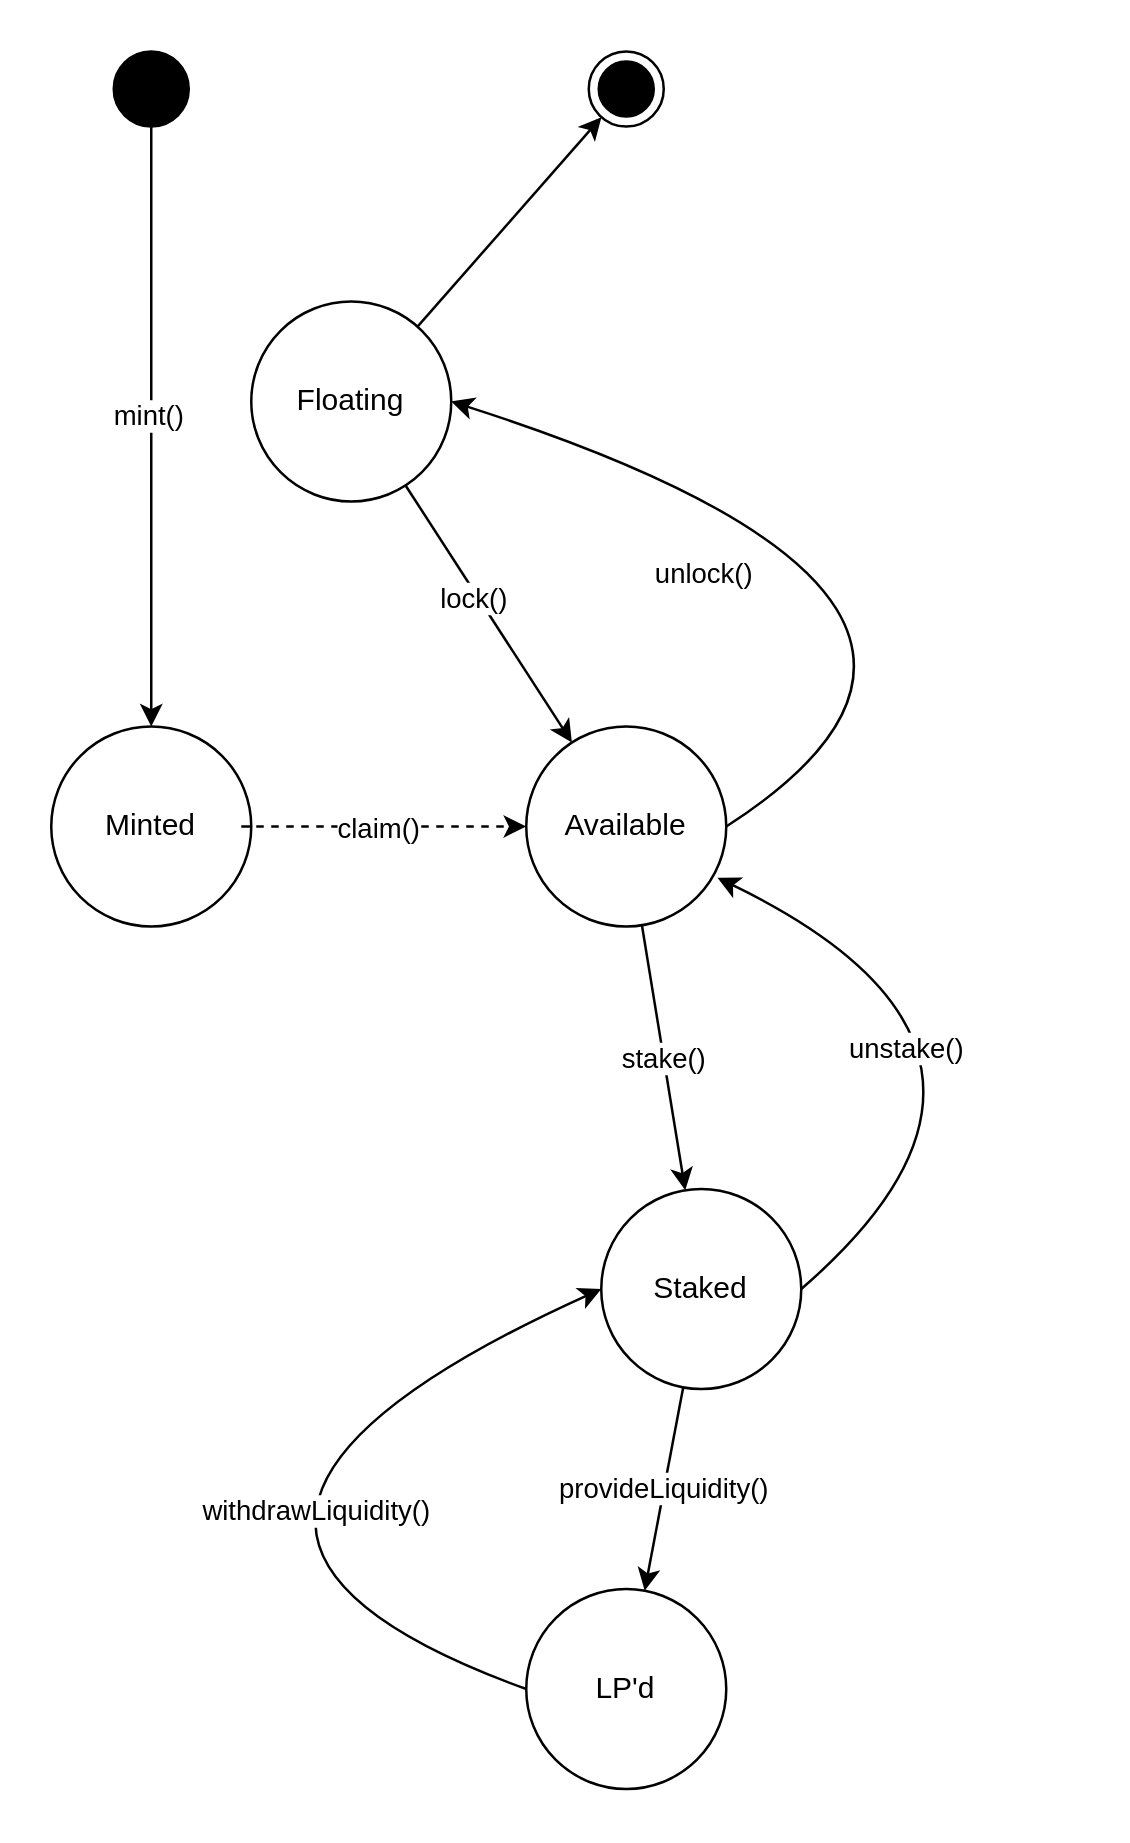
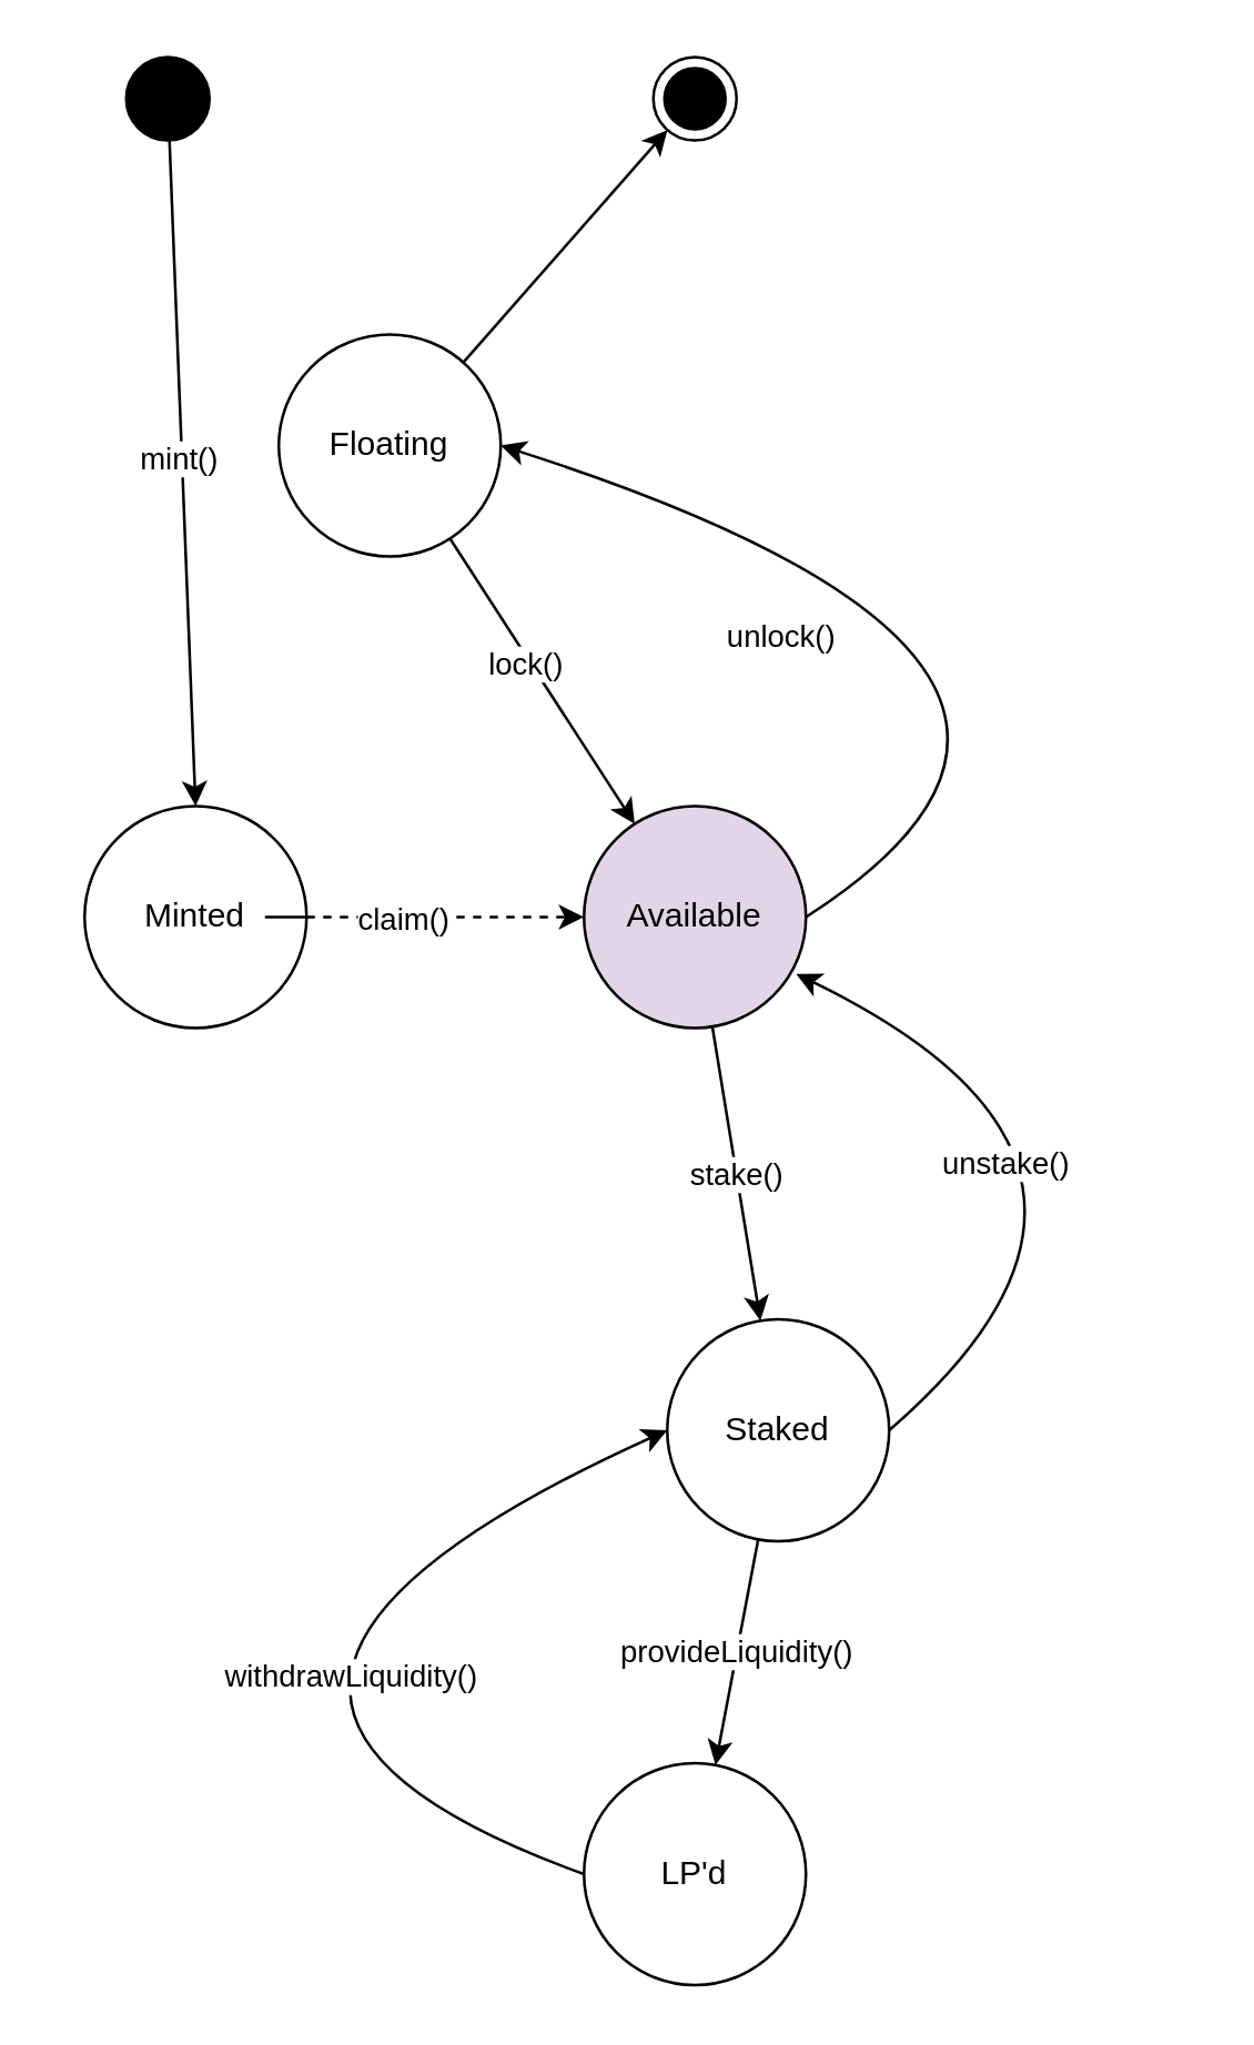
  <mxCell id="0" />
  <mxCell id="1" parent="0" />
  <mxCell id="2" value="stake()" style="edgeStyle=none;html=1;" edge="1" parent="1" source="3" target="5"><mxGeometry relative="1" as="geometry" /></mxCell>
- <mxCell id="3" value="Available" style="ellipse;whiteSpace=wrap;html=1;aspect=fixed;" vertex="1" parent="1"><mxGeometry x="210" y="290" width="80" height="80" as="geometry" /></mxCell>
+ <mxCell id="3" value="Available" style="ellipse;whiteSpace=wrap;html=1;aspect=fixed;fillColor=#e1d5e7;" vertex="1" parent="1"><mxGeometry x="210" y="290" width="80" height="80" as="geometry" /></mxCell>
  <mxCell id="4" value="provideLiquidity()" style="edgeStyle=none;html=1;" edge="1" parent="1" source="5" target="6"><mxGeometry relative="1" as="geometry" /></mxCell>
  <mxCell id="5" value="Staked" style="ellipse;whiteSpace=wrap;html=1;aspect=fixed;" vertex="1" parent="1"><mxGeometry x="240" y="475" width="80" height="80" as="geometry" /></mxCell>
  <mxCell id="6" value="LP'd" style="ellipse;whiteSpace=wrap;html=1;aspect=fixed;" vertex="1" parent="1"><mxGeometry x="210" y="635" width="80" height="80" as="geometry" /></mxCell>
  <mxCell id="7" value="" style="edgeStyle=none;html=1;" edge="1" parent="1" source="10" target="3"><mxGeometry relative="1" as="geometry" /></mxCell>
  <mxCell id="8" value="lock()" style="edgeLabel;html=1;align=center;verticalAlign=middle;resizable=0;points=[];" vertex="1" connectable="0" parent="7"><mxGeometry x="-0.085" y="-4" relative="1" as="geometry"><mxPoint y="-4" as="offset" /></mxGeometry></mxCell>
  <mxCell id="9" value="" style="edgeStyle=none;html=1;" edge="1" parent="1" source="10" target="20"><mxGeometry relative="1" as="geometry" /></mxCell>
  <mxCell id="10" value="Floating" style="ellipse;whiteSpace=wrap;html=1;aspect=fixed;" vertex="1" parent="1"><mxGeometry x="100" y="120" width="80" height="80" as="geometry" /></mxCell>
  <mxCell id="11" value="" style="curved=1;endArrow=classic;html=1;entryX=0;entryY=0.5;entryDx=0;entryDy=0;exitX=0;exitY=0.5;exitDx=0;exitDy=0;" edge="1" parent="1" source="6" target="5"><mxGeometry width="50" height="50" relative="1" as="geometry"><mxPoint x="30" y="640" as="sourcePoint" /><mxPoint x="80" y="480" as="targetPoint" /><Array as="points"><mxPoint x="30" y="610" /></Array></mxGeometry></mxCell>
  <mxCell id="12" value="withdrawLiquidity()" style="edgeLabel;html=1;align=center;verticalAlign=middle;resizable=0;points=[];" vertex="1" connectable="0" parent="11"><mxGeometry x="0.417" y="-28" relative="1" as="geometry"><mxPoint x="-14" y="12" as="offset" /></mxGeometry></mxCell>
  <mxCell id="13" value="" style="curved=1;endArrow=classic;html=1;exitX=1;exitY=0.5;exitDx=0;exitDy=0;entryX=0.956;entryY=0.756;entryDx=0;entryDy=0;entryPerimeter=0;" edge="1" parent="1" source="5" target="3"><mxGeometry width="50" height="50" relative="1" as="geometry"><mxPoint x="480" y="610" as="sourcePoint" /><mxPoint x="278" y="328" as="targetPoint" /><Array as="points"><mxPoint x="430" y="420" /></Array></mxGeometry></mxCell>
  <mxCell id="14" value="unstake()" style="edgeLabel;html=1;align=center;verticalAlign=middle;resizable=0;points=[];" vertex="1" connectable="0" parent="13"><mxGeometry x="0.417" y="-28" relative="1" as="geometry"><mxPoint x="-17" y="55" as="offset" /></mxGeometry></mxCell>
  <mxCell id="15" value="" style="curved=1;endArrow=classic;html=1;exitX=1;exitY=0.5;exitDx=0;exitDy=0;entryX=1;entryY=0.5;entryDx=0;entryDy=0;" edge="1" parent="1" source="3" target="10"><mxGeometry width="50" height="50" relative="1" as="geometry"><mxPoint x="300" y="520" as="sourcePoint" /><mxPoint x="296" y="330" as="targetPoint" /><Array as="points"><mxPoint x="430" y="240" /></Array></mxGeometry></mxCell>
  <mxCell id="16" value="unlock()" style="edgeLabel;html=1;align=center;verticalAlign=middle;resizable=0;points=[];" vertex="1" connectable="0" parent="15"><mxGeometry x="0.417" y="-28" relative="1" as="geometry"><mxPoint x="-27" y="57" as="offset" /></mxGeometry></mxCell>
  <mxCell id="17" value="" style="edgeStyle=none;html=1;entryX=0.5;entryY=0;entryDx=0;entryDy=0;" edge="1" parent="1" source="19" target="21"><mxGeometry relative="1" as="geometry"><mxPoint x="90" y="120" as="targetPoint" /></mxGeometry></mxCell>
  <mxCell id="18" value="mint()" style="edgeLabel;html=1;align=center;verticalAlign=middle;resizable=0;points=[];" vertex="1" connectable="0" parent="17"><mxGeometry x="-0.043" y="-2" relative="1" as="geometry"><mxPoint as="offset" /></mxGeometry></mxCell>
  <mxCell id="19" value="" style="ellipse;fillColor=strokeColor;html=1;" vertex="1" parent="1"><mxGeometry x="45" y="20" width="30" height="30" as="geometry" /></mxCell>
  <mxCell id="20" value="" style="ellipse;html=1;shape=endState;fillColor=strokeColor;" vertex="1" parent="1"><mxGeometry x="235" y="20" width="30" height="30" as="geometry" /></mxCell>
- <mxCell id="21" value="Minted" style="ellipse;whiteSpace=wrap;html=1;aspect=fixed;" vertex="1" parent="1"><mxGeometry x="20" y="290" width="80" height="80" as="geometry" /></mxCell>
+ <mxCell id="21" value="Minted" style="ellipse;whiteSpace=wrap;html=1;aspect=fixed;" vertex="1" parent="1"><mxGeometry x="30" y="290" width="80" height="80" as="geometry" /></mxCell>
  <mxCell id="22" value="" style="edgeStyle=none;html=1;exitX=1;exitY=0.5;exitDx=0;exitDy=0;entryX=0;entryY=0.5;entryDx=0;entryDy=0;rounded=0;curved=0;dashed=1;" edge="1" parent="1" source="21" target="3"><mxGeometry relative="1" as="geometry"><mxPoint x="260" y="210" as="sourcePoint" /><mxPoint x="260" y="300" as="targetPoint" /><Array as="points"><mxPoint x="95" y="330" /></Array></mxGeometry></mxCell>
  <mxCell id="23" value="claim()" style="edgeLabel;html=1;align=center;verticalAlign=middle;resizable=0;points=[];" vertex="1" connectable="0" parent="22"><mxGeometry x="-0.085" y="-4" relative="1" as="geometry"><mxPoint x="5" y="-4" as="offset" /></mxGeometry></mxCell>
